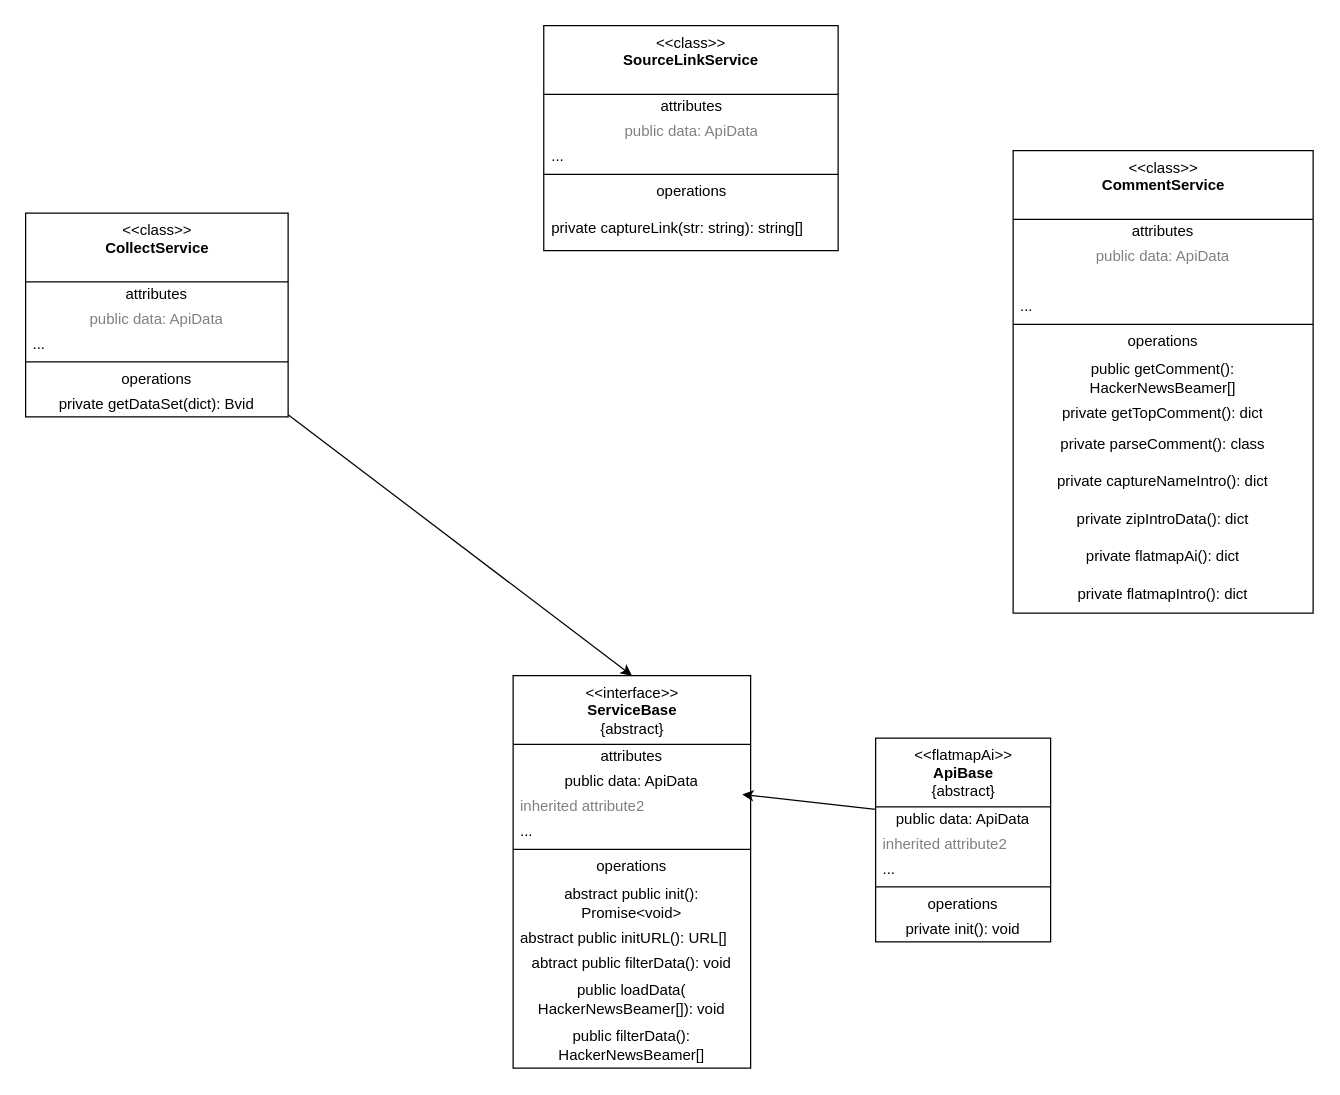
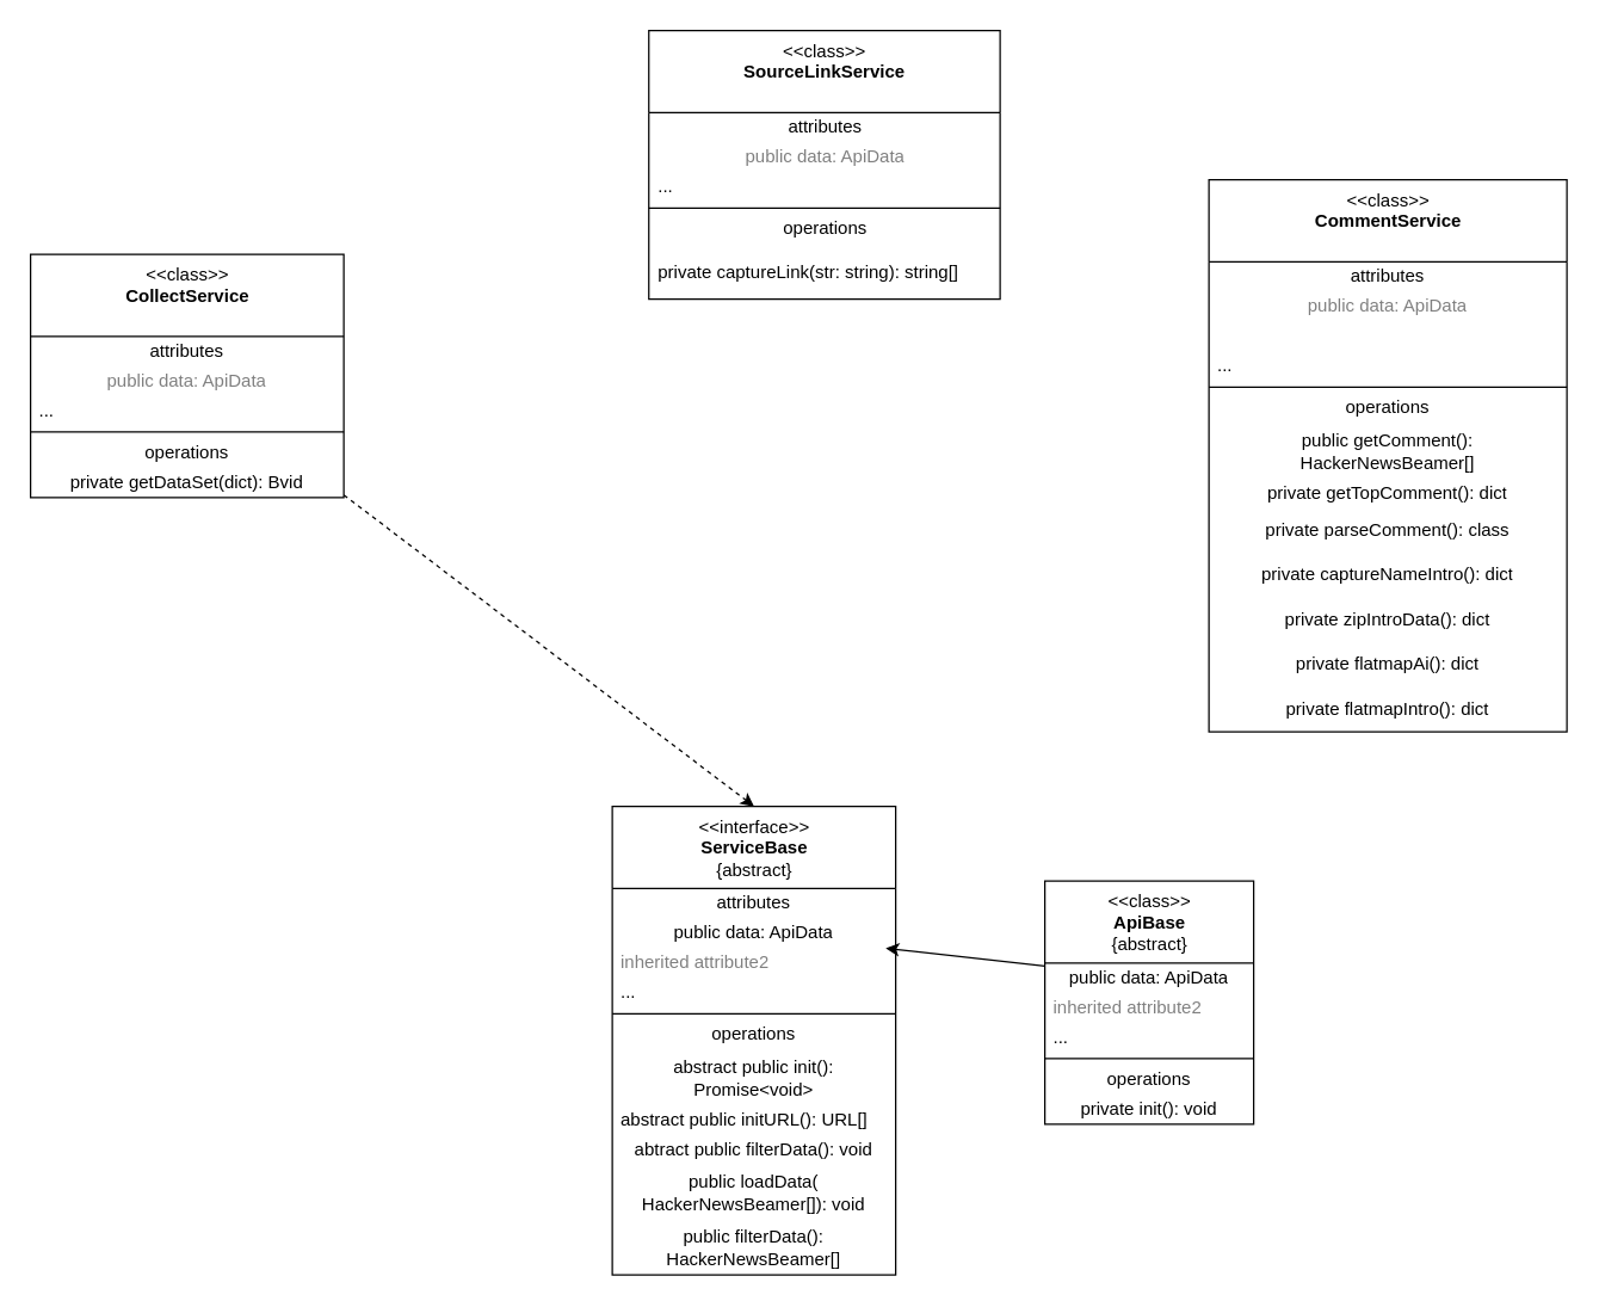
  <mxCell id="0" />
  <mxCell id="1" parent="0" />
- <mxCell id="2" style="html=1;entryX=0.5;entryY=0;entryDx=0;entryDy=0;" parent="1" source="3" target="24" edge="1"><mxGeometry relative="1" as="geometry" /></mxCell>
+ <mxCell id="2" style="html=1;entryX=0.5;entryY=0;entryDx=0;entryDy=0;dashed=1;" parent="1" source="3" target="24" edge="1"><mxGeometry relative="1" as="geometry" /></mxCell>
  <mxCell id="3" value="&amp;lt;&amp;lt;class&amp;gt;&amp;gt;&lt;br&gt;&lt;b&gt;CollectService&lt;/b&gt;" style="swimlane;fontStyle=0;align=center;verticalAlign=top;childLayout=stackLayout;horizontal=1;startSize=55;horizontalStack=0;resizeParent=1;resizeParentMax=0;resizeLast=0;collapsible=0;marginBottom=0;html=1;" parent="1" vertex="1"><mxGeometry x="20" y="170" width="210" height="163" as="geometry" /></mxCell>
  <mxCell id="4" value="attributes" style="text;html=1;strokeColor=none;fillColor=none;align=center;verticalAlign=middle;spacingLeft=4;spacingRight=4;overflow=hidden;rotatable=0;points=[[0,0.5],[1,0.5]];portConstraint=eastwest;" parent="3" vertex="1"><mxGeometry y="55" width="210" height="20" as="geometry" /></mxCell>
  <mxCell id="5" value="public data: ApiData" style="text;html=1;strokeColor=none;fillColor=none;align=center;verticalAlign=middle;spacingLeft=4;spacingRight=4;overflow=hidden;rotatable=0;points=[[0,0.5],[1,0.5]];portConstraint=eastwest;fontColor=#808080;" parent="3" vertex="1"><mxGeometry y="75" width="210" height="20" as="geometry" /></mxCell>
  <mxCell id="6" value="..." style="text;html=1;strokeColor=none;fillColor=none;align=left;verticalAlign=middle;spacingLeft=4;spacingRight=4;overflow=hidden;rotatable=0;points=[[0,0.5],[1,0.5]];portConstraint=eastwest;" parent="3" vertex="1"><mxGeometry y="95" width="210" height="20" as="geometry" /></mxCell>
  <mxCell id="7" value="" style="line;strokeWidth=1;fillColor=none;align=left;verticalAlign=middle;spacingTop=-1;spacingLeft=3;spacingRight=3;rotatable=0;labelPosition=right;points=[];portConstraint=eastwest;" parent="3" vertex="1"><mxGeometry y="115" width="210" height="8" as="geometry" /></mxCell>
  <mxCell id="8" value="operations" style="text;html=1;strokeColor=none;fillColor=none;align=center;verticalAlign=middle;spacingLeft=4;spacingRight=4;overflow=hidden;rotatable=0;points=[[0,0.5],[1,0.5]];portConstraint=eastwest;" vertex="1" parent="3"><mxGeometry y="123" width="210" height="20" as="geometry" /></mxCell>
  <mxCell id="9" value="private getDataSet(dict): Bvid" style="text;html=1;strokeColor=none;fillColor=none;align=center;verticalAlign=middle;spacingLeft=4;spacingRight=4;overflow=hidden;rotatable=0;points=[[0,0.5],[1,0.5]];portConstraint=eastwest;" parent="3" vertex="1"><mxGeometry y="143" width="210" height="20" as="geometry" /></mxCell>
  <mxCell id="10" value="&amp;lt;&amp;lt;class&amp;gt;&amp;gt;&lt;br&gt;&lt;b&gt;CommentService&lt;/b&gt;" style="swimlane;fontStyle=0;align=center;verticalAlign=top;childLayout=stackLayout;horizontal=1;startSize=55;horizontalStack=0;resizeParent=1;resizeParentMax=0;resizeLast=0;collapsible=0;marginBottom=0;html=1;" parent="1" vertex="1"><mxGeometry x="810" y="120" width="240" height="370" as="geometry" /></mxCell>
  <mxCell id="11" value="attributes" style="text;html=1;strokeColor=none;fillColor=none;align=center;verticalAlign=middle;spacingLeft=4;spacingRight=4;overflow=hidden;rotatable=0;points=[[0,0.5],[1,0.5]];portConstraint=eastwest;" parent="10" vertex="1"><mxGeometry y="55" width="240" height="20" as="geometry" /></mxCell>
  <mxCell id="12" value="public data: ApiData" style="text;html=1;strokeColor=none;fillColor=none;align=center;verticalAlign=middle;spacingLeft=4;spacingRight=4;overflow=hidden;rotatable=0;points=[[0,0.5],[1,0.5]];portConstraint=eastwest;fontColor=#808080;" parent="10" vertex="1"><mxGeometry y="75" width="240" height="20" as="geometry" /></mxCell>
  <mxCell id="13" value="private mid: string" style="text;html=1;strokeColor=none;fillColor=none;align=center;verticalAlign=middle;spacingLeft=4;spacingRight=4;overflow=hidden;rotatable=0;points=[[0,0.5],[1,0.5]];portConstraint=eastwest;fontColor=#FFFFFF;" parent="10" vertex="1"><mxGeometry y="95" width="240" height="20" as="geometry" /></mxCell>
  <mxCell id="14" value="..." style="text;html=1;strokeColor=none;fillColor=none;align=left;verticalAlign=middle;spacingLeft=4;spacingRight=4;overflow=hidden;rotatable=0;points=[[0,0.5],[1,0.5]];portConstraint=eastwest;" parent="10" vertex="1"><mxGeometry y="115" width="240" height="20" as="geometry" /></mxCell>
  <mxCell id="15" value="" style="line;strokeWidth=1;fillColor=none;align=left;verticalAlign=middle;spacingTop=-1;spacingLeft=3;spacingRight=3;rotatable=0;labelPosition=right;points=[];portConstraint=eastwest;" parent="10" vertex="1"><mxGeometry y="135" width="240" height="8" as="geometry" /></mxCell>
  <mxCell id="16" value="operations" style="text;html=1;strokeColor=none;fillColor=none;align=center;verticalAlign=middle;spacingLeft=4;spacingRight=4;overflow=hidden;rotatable=0;points=[[0,0.5],[1,0.5]];portConstraint=eastwest;" parent="10" vertex="1"><mxGeometry y="143" width="240" height="20" as="geometry" /></mxCell>
  <mxCell id="17" value="public getComment(): &lt;br&gt;HackerNewsBeamer[]" style="text;html=1;strokeColor=none;fillColor=none;align=center;verticalAlign=middle;spacingLeft=4;spacingRight=4;overflow=hidden;rotatable=0;points=[[0,0.5],[1,0.5]];portConstraint=eastwest;" parent="10" vertex="1"><mxGeometry y="163" width="240" height="37" as="geometry" /></mxCell>
  <mxCell id="18" value="private getTopComment(): dict" style="text;html=1;strokeColor=none;fillColor=none;align=center;verticalAlign=middle;spacingLeft=4;spacingRight=4;overflow=hidden;rotatable=0;points=[[0,0.5],[1,0.5]];portConstraint=eastwest;" parent="10" vertex="1"><mxGeometry y="200" width="240" height="20" as="geometry" /></mxCell>
  <mxCell id="19" value="private parseComment(): class" style="text;html=1;strokeColor=none;fillColor=none;align=center;verticalAlign=middle;spacingLeft=4;spacingRight=4;overflow=hidden;rotatable=0;points=[[0,0.5],[1,0.5]];portConstraint=eastwest;" parent="10" vertex="1"><mxGeometry y="220" width="240" height="30" as="geometry" /></mxCell>
  <mxCell id="20" value="private captureNameIntro(): dict" style="text;html=1;strokeColor=none;fillColor=none;align=center;verticalAlign=middle;spacingLeft=4;spacingRight=4;overflow=hidden;rotatable=0;points=[[0,0.5],[1,0.5]];portConstraint=eastwest;" parent="10" vertex="1"><mxGeometry y="250" width="240" height="30" as="geometry" /></mxCell>
  <mxCell id="21" value="private zipIntroData(): dict" style="text;html=1;strokeColor=none;fillColor=none;align=center;verticalAlign=middle;spacingLeft=4;spacingRight=4;overflow=hidden;rotatable=0;points=[[0,0.5],[1,0.5]];portConstraint=eastwest;" vertex="1" parent="10"><mxGeometry y="280" width="240" height="30" as="geometry" /></mxCell>
  <mxCell id="22" value="private flatmapAi(): dict" style="text;html=1;strokeColor=none;fillColor=none;align=center;verticalAlign=middle;spacingLeft=4;spacingRight=4;overflow=hidden;rotatable=0;points=[[0,0.5],[1,0.5]];portConstraint=eastwest;" vertex="1" parent="10"><mxGeometry y="310" width="240" height="30" as="geometry" /></mxCell>
  <mxCell id="23" value="private flatmapIntro(): dict" style="text;html=1;strokeColor=none;fillColor=none;align=center;verticalAlign=middle;spacingLeft=4;spacingRight=4;overflow=hidden;rotatable=0;points=[[0,0.5],[1,0.5]];portConstraint=eastwest;" vertex="1" parent="10"><mxGeometry y="340" width="240" height="30" as="geometry" /></mxCell>
  <mxCell id="24" value="&amp;lt;&amp;lt;interface&amp;gt;&amp;gt;&lt;br&gt;&lt;b&gt;ServiceBase&lt;br&gt;&lt;/b&gt;{abstract}&lt;b&gt;&lt;br&gt;&lt;/b&gt;" style="swimlane;fontStyle=0;align=center;verticalAlign=top;childLayout=stackLayout;horizontal=1;startSize=55;horizontalStack=0;resizeParent=1;resizeParentMax=0;resizeLast=0;collapsible=0;marginBottom=0;html=1;" parent="1" vertex="1"><mxGeometry x="410" y="540" width="190" height="314" as="geometry" /></mxCell>
  <mxCell id="25" value="attributes" style="text;html=1;strokeColor=none;fillColor=none;align=center;verticalAlign=middle;spacingLeft=4;spacingRight=4;overflow=hidden;rotatable=0;points=[[0,0.5],[1,0.5]];portConstraint=eastwest;" parent="24" vertex="1"><mxGeometry y="55" width="190" height="20" as="geometry" /></mxCell>
  <mxCell id="26" value="public data: ApiData" style="text;html=1;strokeColor=none;fillColor=none;align=center;verticalAlign=middle;spacingLeft=4;spacingRight=4;overflow=hidden;rotatable=0;points=[[0,0.5],[1,0.5]];portConstraint=eastwest;" parent="24" vertex="1"><mxGeometry y="75" width="190" height="20" as="geometry" /></mxCell>
  <mxCell id="27" value="inherited attribute2" style="text;html=1;strokeColor=none;fillColor=none;align=left;verticalAlign=middle;spacingLeft=4;spacingRight=4;overflow=hidden;rotatable=0;points=[[0,0.5],[1,0.5]];portConstraint=eastwest;fontColor=#808080;" parent="24" vertex="1"><mxGeometry y="95" width="190" height="20" as="geometry" /></mxCell>
  <mxCell id="28" value="..." style="text;html=1;strokeColor=none;fillColor=none;align=left;verticalAlign=middle;spacingLeft=4;spacingRight=4;overflow=hidden;rotatable=0;points=[[0,0.5],[1,0.5]];portConstraint=eastwest;" parent="24" vertex="1"><mxGeometry y="115" width="190" height="20" as="geometry" /></mxCell>
  <mxCell id="29" value="" style="line;strokeWidth=1;fillColor=none;align=left;verticalAlign=middle;spacingTop=-1;spacingLeft=3;spacingRight=3;rotatable=0;labelPosition=right;points=[];portConstraint=eastwest;" parent="24" vertex="1"><mxGeometry y="135" width="190" height="8" as="geometry" /></mxCell>
  <mxCell id="30" value="operations" style="text;html=1;strokeColor=none;fillColor=none;align=center;verticalAlign=middle;spacingLeft=4;spacingRight=4;overflow=hidden;rotatable=0;points=[[0,0.5],[1,0.5]];portConstraint=eastwest;" parent="24" vertex="1"><mxGeometry y="143" width="190" height="20" as="geometry" /></mxCell>
  <mxCell id="31" value="abstract public init(): &lt;br&gt;Promise&amp;lt;void&amp;gt;" style="text;html=1;strokeColor=none;fillColor=none;align=center;verticalAlign=middle;spacingLeft=4;spacingRight=4;overflow=hidden;rotatable=0;points=[[0,0.5],[1,0.5]];portConstraint=eastwest;" parent="24" vertex="1"><mxGeometry y="163" width="190" height="37" as="geometry" /></mxCell>
  <mxCell id="32" value="abstract public initURL(): URL[]" style="text;html=1;strokeColor=none;fillColor=none;align=left;verticalAlign=middle;spacingLeft=4;spacingRight=4;overflow=hidden;rotatable=0;points=[[0,0.5],[1,0.5]];portConstraint=eastwest;" parent="24" vertex="1"><mxGeometry y="200" width="190" height="20" as="geometry" /></mxCell>
  <mxCell id="33" value="abtract public filterData(): void" style="text;html=1;strokeColor=none;fillColor=none;align=center;verticalAlign=middle;spacingLeft=4;spacingRight=4;overflow=hidden;rotatable=0;points=[[0,0.5],[1,0.5]];portConstraint=eastwest;" parent="24" vertex="1"><mxGeometry y="220" width="190" height="20" as="geometry" /></mxCell>
  <mxCell id="34" value="public loadData(&lt;br&gt;HackerNewsBeamer[]): void" style="text;html=1;strokeColor=none;fillColor=none;align=center;verticalAlign=middle;spacingLeft=4;spacingRight=4;overflow=hidden;rotatable=0;points=[[0,0.5],[1,0.5]];portConstraint=eastwest;" parent="24" vertex="1"><mxGeometry y="240" width="190" height="37" as="geometry" /></mxCell>
  <mxCell id="35" value="public filterData(): &lt;br&gt;HackerNewsBeamer[]" style="text;html=1;strokeColor=none;fillColor=none;align=center;verticalAlign=middle;spacingLeft=4;spacingRight=4;overflow=hidden;rotatable=0;points=[[0,0.5],[1,0.5]];portConstraint=eastwest;" parent="24" vertex="1"><mxGeometry y="277" width="190" height="37" as="geometry" /></mxCell>
- <mxCell id="36" value="&amp;lt;&amp;lt;flatmapAi&amp;gt;&amp;gt;&lt;br&gt;&lt;b&gt;ApiBase&lt;/b&gt;&lt;br&gt;{abstract}" style="swimlane;fontStyle=0;align=center;verticalAlign=top;childLayout=stackLayout;horizontal=1;startSize=55;horizontalStack=0;resizeParent=1;resizeParentMax=0;resizeLast=0;collapsible=0;marginBottom=0;html=1;" parent="1" vertex="1"><mxGeometry x="700" y="590" width="140" height="163" as="geometry" /></mxCell>
+ <mxCell id="36" value="&amp;lt;&amp;lt;class&amp;gt;&amp;gt;&lt;br&gt;&lt;b&gt;ApiBase&lt;/b&gt;&lt;br&gt;{abstract}" style="swimlane;fontStyle=0;align=center;verticalAlign=top;childLayout=stackLayout;horizontal=1;startSize=55;horizontalStack=0;resizeParent=1;resizeParentMax=0;resizeLast=0;collapsible=0;marginBottom=0;html=1;" parent="1" vertex="1"><mxGeometry x="700" y="590" width="140" height="163" as="geometry" /></mxCell>
  <mxCell id="37" value="public data: ApiData" style="text;html=1;strokeColor=none;fillColor=none;align=center;verticalAlign=middle;spacingLeft=4;spacingRight=4;overflow=hidden;rotatable=0;points=[[0,0.5],[1,0.5]];portConstraint=eastwest;" parent="36" vertex="1"><mxGeometry y="55" width="140" height="20" as="geometry" /></mxCell>
  <mxCell id="38" value="inherited attribute2" style="text;html=1;strokeColor=none;fillColor=none;align=left;verticalAlign=middle;spacingLeft=4;spacingRight=4;overflow=hidden;rotatable=0;points=[[0,0.5],[1,0.5]];portConstraint=eastwest;fontColor=#808080;" parent="36" vertex="1"><mxGeometry y="75" width="140" height="20" as="geometry" /></mxCell>
  <mxCell id="39" value="..." style="text;html=1;strokeColor=none;fillColor=none;align=left;verticalAlign=middle;spacingLeft=4;spacingRight=4;overflow=hidden;rotatable=0;points=[[0,0.5],[1,0.5]];portConstraint=eastwest;" parent="36" vertex="1"><mxGeometry y="95" width="140" height="20" as="geometry" /></mxCell>
  <mxCell id="40" value="" style="line;strokeWidth=1;fillColor=none;align=left;verticalAlign=middle;spacingTop=-1;spacingLeft=3;spacingRight=3;rotatable=0;labelPosition=right;points=[];portConstraint=eastwest;" parent="36" vertex="1"><mxGeometry y="115" width="140" height="8" as="geometry" /></mxCell>
  <mxCell id="41" value="operations" style="text;html=1;strokeColor=none;fillColor=none;align=center;verticalAlign=middle;spacingLeft=4;spacingRight=4;overflow=hidden;rotatable=0;points=[[0,0.5],[1,0.5]];portConstraint=eastwest;" parent="36" vertex="1"><mxGeometry y="123" width="140" height="20" as="geometry" /></mxCell>
  <mxCell id="42" value="private init(): void" style="text;html=1;strokeColor=none;fillColor=none;align=center;verticalAlign=middle;spacingLeft=4;spacingRight=4;overflow=hidden;rotatable=0;points=[[0,0.5],[1,0.5]];portConstraint=eastwest;" parent="36" vertex="1"><mxGeometry y="143" width="140" height="20" as="geometry" /></mxCell>
  <mxCell id="43" value="&amp;lt;&amp;lt;class&amp;gt;&amp;gt;&lt;br&gt;&lt;b&gt;SourceLinkService&lt;/b&gt;" style="swimlane;fontStyle=0;align=center;verticalAlign=top;childLayout=stackLayout;horizontal=1;startSize=55;horizontalStack=0;resizeParent=1;resizeParentMax=0;resizeLast=0;collapsible=0;marginBottom=0;html=1;" parent="1" vertex="1"><mxGeometry x="434.5" y="20" width="235.5" height="180" as="geometry" /></mxCell>
  <mxCell id="44" value="attributes" style="text;html=1;strokeColor=none;fillColor=none;align=center;verticalAlign=middle;spacingLeft=4;spacingRight=4;overflow=hidden;rotatable=0;points=[[0,0.5],[1,0.5]];portConstraint=eastwest;" parent="43" vertex="1"><mxGeometry y="55" width="235.5" height="20" as="geometry" /></mxCell>
  <mxCell id="45" value="public data: ApiData" style="text;html=1;strokeColor=none;fillColor=none;align=center;verticalAlign=middle;spacingLeft=4;spacingRight=4;overflow=hidden;rotatable=0;points=[[0,0.5],[1,0.5]];portConstraint=eastwest;fontColor=#808080;" vertex="1" parent="43"><mxGeometry y="75" width="235.5" height="20" as="geometry" /></mxCell>
  <mxCell id="46" value="..." style="text;html=1;strokeColor=none;fillColor=none;align=left;verticalAlign=middle;spacingLeft=4;spacingRight=4;overflow=hidden;rotatable=0;points=[[0,0.5],[1,0.5]];portConstraint=eastwest;" parent="43" vertex="1"><mxGeometry y="95" width="235.5" height="20" as="geometry" /></mxCell>
  <mxCell id="47" value="" style="line;strokeWidth=1;fillColor=none;align=left;verticalAlign=middle;spacingTop=-1;spacingLeft=3;spacingRight=3;rotatable=0;labelPosition=right;points=[];portConstraint=eastwest;" parent="43" vertex="1"><mxGeometry y="115" width="235.5" height="8" as="geometry" /></mxCell>
  <mxCell id="48" value="operations" style="text;html=1;strokeColor=none;fillColor=none;align=center;verticalAlign=middle;spacingLeft=4;spacingRight=4;overflow=hidden;rotatable=0;points=[[0,0.5],[1,0.5]];portConstraint=eastwest;" parent="43" vertex="1"><mxGeometry y="123" width="235.5" height="20" as="geometry" /></mxCell>
  <mxCell id="49" value="private captureLink(str: string): string[]" style="text;html=1;strokeColor=none;fillColor=none;align=left;verticalAlign=middle;spacingLeft=4;spacingRight=4;overflow=hidden;rotatable=0;points=[[0,0.5],[1,0.5]];portConstraint=eastwest;" parent="43" vertex="1"><mxGeometry y="143" width="235.5" height="37" as="geometry" /></mxCell>
  <mxCell id="50" style="edgeStyle=none;html=1;" parent="1" source="37" target="26" edge="1"><mxGeometry relative="1" as="geometry" /></mxCell>
